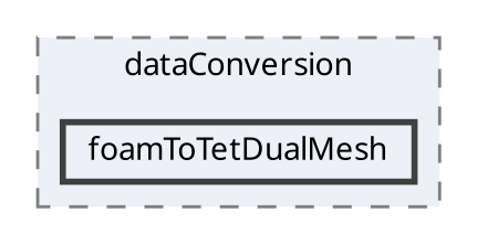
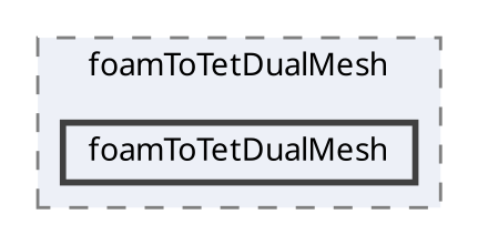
  digraph {
    compound=true
    fontname="Noto Sans"
    n1 [color=grey25 fillcolor="#edf0f7" fontname="Noto Sans" fontsize=10 height=0.2 label=foamToTetDualMesh shape=box style="filled,bold" width=0.4]
    subgraph cluster_1 {
      bgcolor="#edf0f7"
      fontsize=10
-     label=dataConversion
+     label=foamToTetDualMesh
      pencolor=grey50
      style="filled,dashed"
      n1
    }
  }
